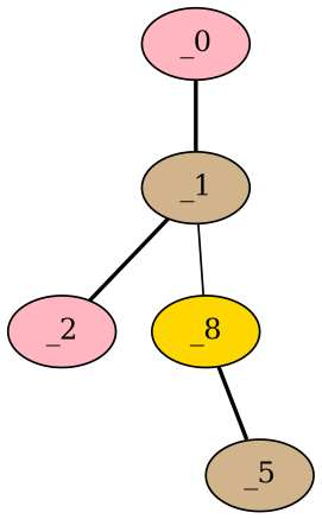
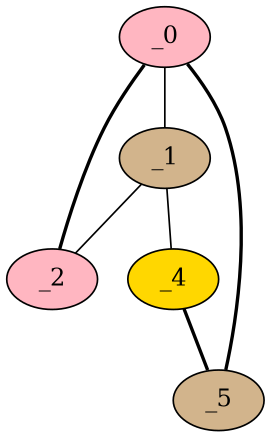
  graph {
    node [fillcolor=lightpink style=filled x=125]
    edge [style=bold valence=2]
    _0 [x=38 y=64]
    _1 [fillcolor=tan x=66 y=69]
    _2 [x=71 y=59]
    _5 [fillcolor=tan y=87]
-   _4 [fillcolor=gold y=84 label=_8]
-   _0 -- _1
-   _1 -- _2
+   _4 [fillcolor=gold y=84]
+   _0 -- _1 [style=solid]
+   _0 -- _2 [valence=1]
+   _0 -- _5 [valence=1]
+   _1 -- _2 [style=solid]
    _1 -- _4 [style=solid]
    _4 -- _5 [valence=1]
  }
